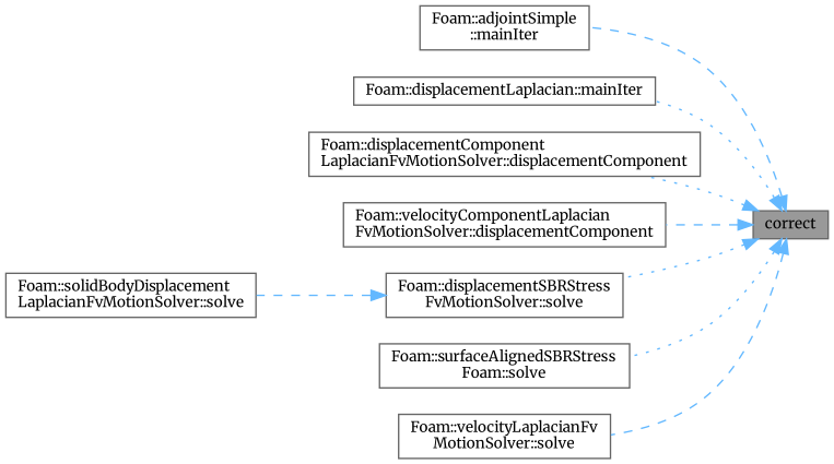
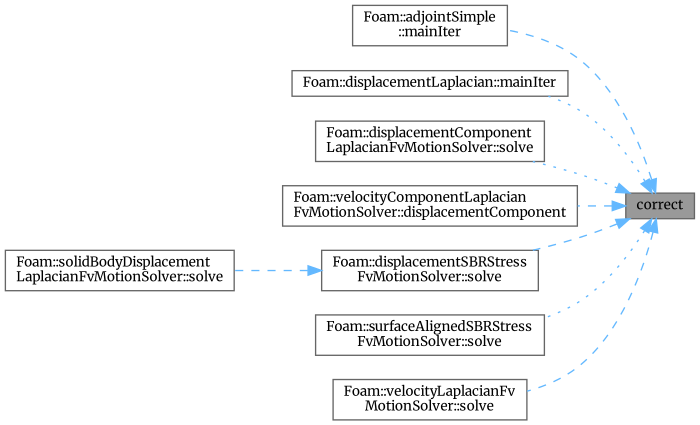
  digraph {
    fontname=Merriweather
    rankdir=RL
    node [color=grey40 fillcolor=white fontname=Merriweather fontsize=10 shape=box style=filled]
    edge [color=steelblue1 dir=back fontname=Merriweather fontsize=10 labelfontname=Helvetica labelfontsize=10 style=dashed]
    n1 [color=gray40 fillcolor=grey60 fontcolor=black height=0.2 label=correct width=0.4]
    n2 [height=0.2 label="Foam::adjointSimple\l::mainIter" width=0.4]
    n3 [height=0.2 label="Foam::displacementLaplacian::mainIter" width=0.4]
-   n4 [height=0.2 label="Foam::displacementComponent\lLaplacianFvMotionSolver::displacementComponent" width=0.4]
+   n4 [height=0.2 label="Foam::displacementComponent\lLaplacianFvMotionSolver::solve" width=0.4]
    n5 [height=0.2 label="Foam::velocityComponentLaplacian\lFvMotionSolver::displacementComponent" width=0.4]
    n6 [height=0.2 label="Foam::displacementSBRStress\lFvMotionSolver::solve" width=0.4]
-   n7 [height=0.2 label="Foam::surfaceAlignedSBRStress\lFoam::solve" width=0.4]
+   n7 [height=0.2 label="Foam::surfaceAlignedSBRStress\lFvMotionSolver::solve" width=0.4]
    n8 [height=0.2 label="Foam::velocityLaplacianFv\lMotionSolver::solve" width=0.4]
    n9 [height=0.2 label="Foam::solidBodyDisplacement\lLaplacianFvMotionSolver::solve" width=0.4]
    n1 -> n2
    n1 -> n3 [style=dotted]
    n1 -> n4 [style=dotted]
    n1 -> n5
-   n1 -> n6 [style=dotted]
+   n1 -> n6
    n1 -> n7 [style=dotted]
    n1 -> n8
    n6 -> n9
  }
